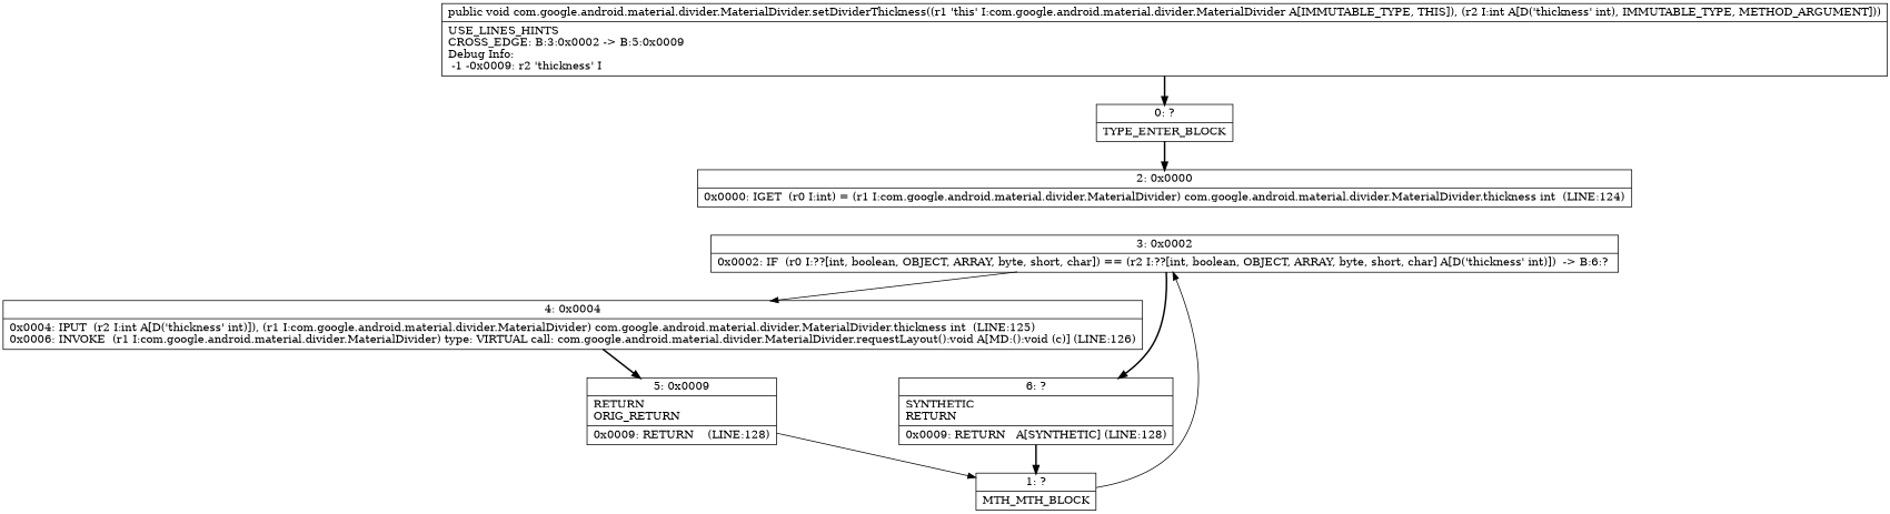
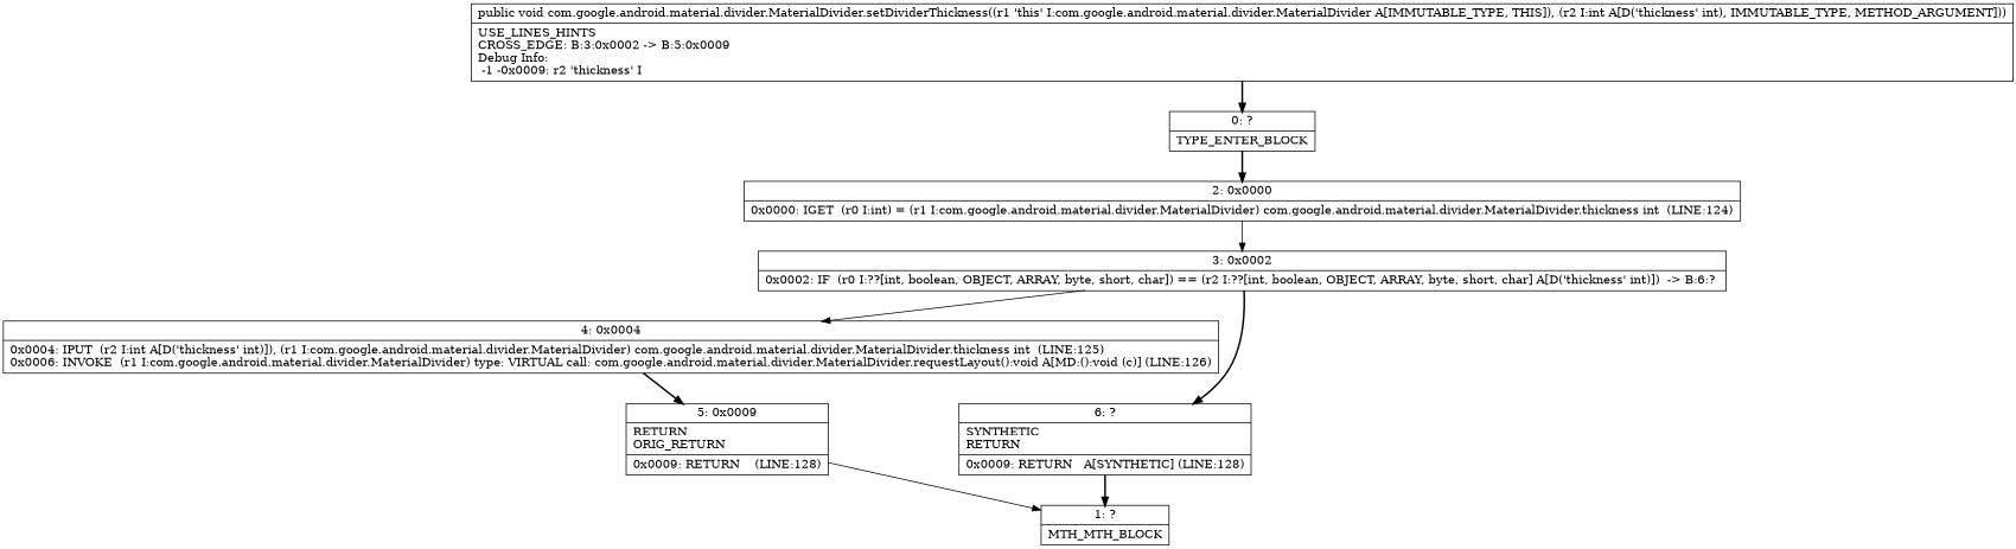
  digraph {
    node [shape=record]
    edge [style=bold]
    n1 [label="{0\:\ ?|TYPE_ENTER_BLOCK\l}"]
    n2 [label="{2\:\ 0x0000|0x0000: IGET  (r0 I:int) = (r1 I:com.google.android.material.divider.MaterialDivider) com.google.android.material.divider.MaterialDivider.thickness int  (LINE:124)\l}"]
    n3 [label="{3\:\ 0x0002|0x0002: IF  (r0 I:??[int, boolean, OBJECT, ARRAY, byte, short, char]) == (r2 I:??[int, boolean, OBJECT, ARRAY, byte, short, char] A[D('thickness' int)])  \-\> B:6:? \l}"]
    n4 [label="{4\:\ 0x0004|0x0004: IPUT  (r2 I:int A[D('thickness' int)]), (r1 I:com.google.android.material.divider.MaterialDivider) com.google.android.material.divider.MaterialDivider.thickness int  (LINE:125)\l0x0006: INVOKE  (r1 I:com.google.android.material.divider.MaterialDivider) type: VIRTUAL call: com.google.android.material.divider.MaterialDivider.requestLayout():void A[MD:():void (c)] (LINE:126)\l}"]
    n5 [label="{6\:\ ?|SYNTHETIC\lRETURN\l|0x0009: RETURN   A[SYNTHETIC] (LINE:128)\l}"]
    n6 [label="{5\:\ 0x0009|RETURN\lORIG_RETURN\l|0x0009: RETURN    (LINE:128)\l}"]
    n7 [label="{1\:\ ?|MTH_MTH_BLOCK\l}"]
    n8 [label="{public void com.google.android.material.divider.MaterialDivider.setDividerThickness((r1 'this' I:com.google.android.material.divider.MaterialDivider A[IMMUTABLE_TYPE, THIS]), (r2 I:int A[D('thickness' int), IMMUTABLE_TYPE, METHOD_ARGUMENT]))  | USE_LINES_HINTS\lCROSS_EDGE: B:3:0x0002 \-\> B:5:0x0009\lDebug Info:\l  \-1 \-0x0009: r2 'thickness' I\l}"]
    n1 -> n2
-   n7 -> n3 [style=solid]
+   n2 -> n3 [style=solid]
    n3 -> n4 [style=solid]
    n3 -> n5
    n4 -> n6
    n5 -> n7
    n6 -> n7 [style=solid]
    n8 -> n1
  }
